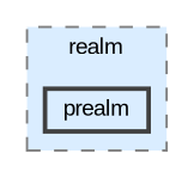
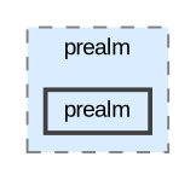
  digraph {
    compound=true
    rankdir=LR
    fontname="Liberation Sans"
    n1 [color=grey25 fillcolor="#daedff" fontname="Liberation Sans" fontsize=10 height=0.2 label=prealm shape=box style="filled,bold" width=0.4]
    subgraph cluster_1 {
      bgcolor="#daedff"
      fontsize=10
-     label=realm
+     label=prealm
      pencolor=grey50
      style="filled,dashed"
      n1
    }
  }
